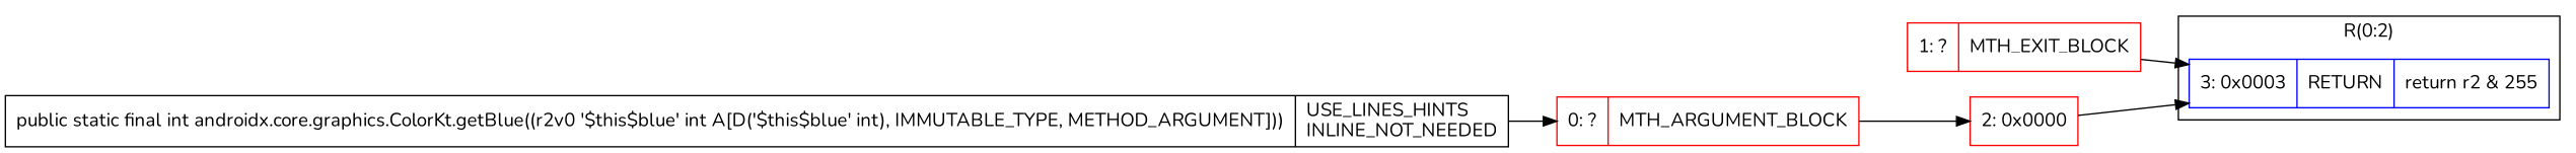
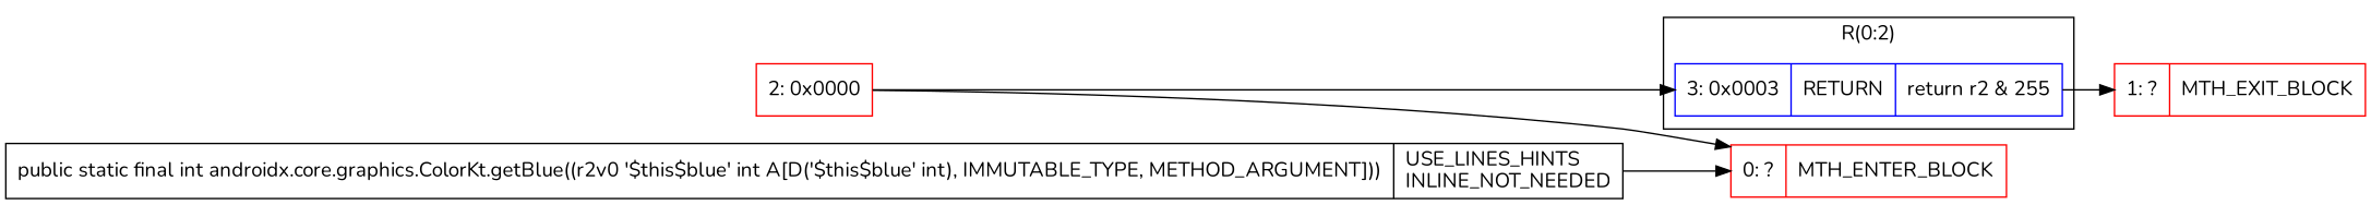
  digraph {
    fontname=Nunito
    rankdir=LR
    node [color=red fontname=Nunito shape=record]
    edge [fontname=Nunito]
    n1 [color=blue label="{3\:\ 0x0003|RETURN\l|return r2 & 255\l}"]
    n2 [label="{1\:\ ?|MTH_EXIT_BLOCK\l}"]
-   n3 [label="{0\:\ ?|MTH_ARGUMENT_BLOCK\l}"]
+   n3 [label="{0\:\ ?|MTH_ENTER_BLOCK\l}"]
    n4 [label="{2\:\ 0x0000}"]
    n5 [label="{public static final int androidx.core.graphics.ColorKt.getBlue((r2v0 '$this$blue' int A[D('$this$blue' int), IMMUTABLE_TYPE, METHOD_ARGUMENT]))  | USE_LINES_HINTS\lINLINE_NOT_NEEDED\l}" color=""]
    subgraph cluster_1 {
      label="R(0:2)"
      n1
    }
-   n2 -> n1
-   n3 -> n4
+   n1 -> n2
+   n4 -> n3
    n4 -> n1
    n5 -> n3
  }
